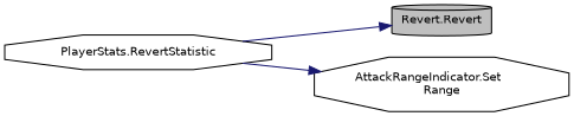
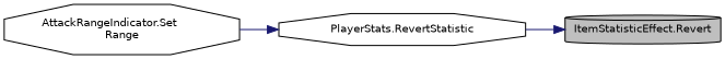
  digraph {
    rankdir=LR
    node [color=black fillcolor=white fontname=Helvetica fontsize=10 shape=octagon style=filled]
    edge [color=midnightblue fontname=Helvetica fontsize=10 labelfontname=Helvetica labelfontsize=10 style=solid]
-   n1 [fillcolor=grey75 fontcolor=black height=0.2 label="Revert.Revert" shape=cylinder width=0.4]
+   n1 [fillcolor=grey75 fontcolor=black height=0.2 label="ItemStatisticEffect.Revert" shape=cylinder width=0.4]
    n2 [height=0.2 label="PlayerStats.RevertStatistic" width=0.4]
    n3 [height=0.2 label="AttackRangeIndicator.Set\lRange" width=0.4]
    n2 -> n1
-   n2 -> n3
+   n3 -> n2
  }
